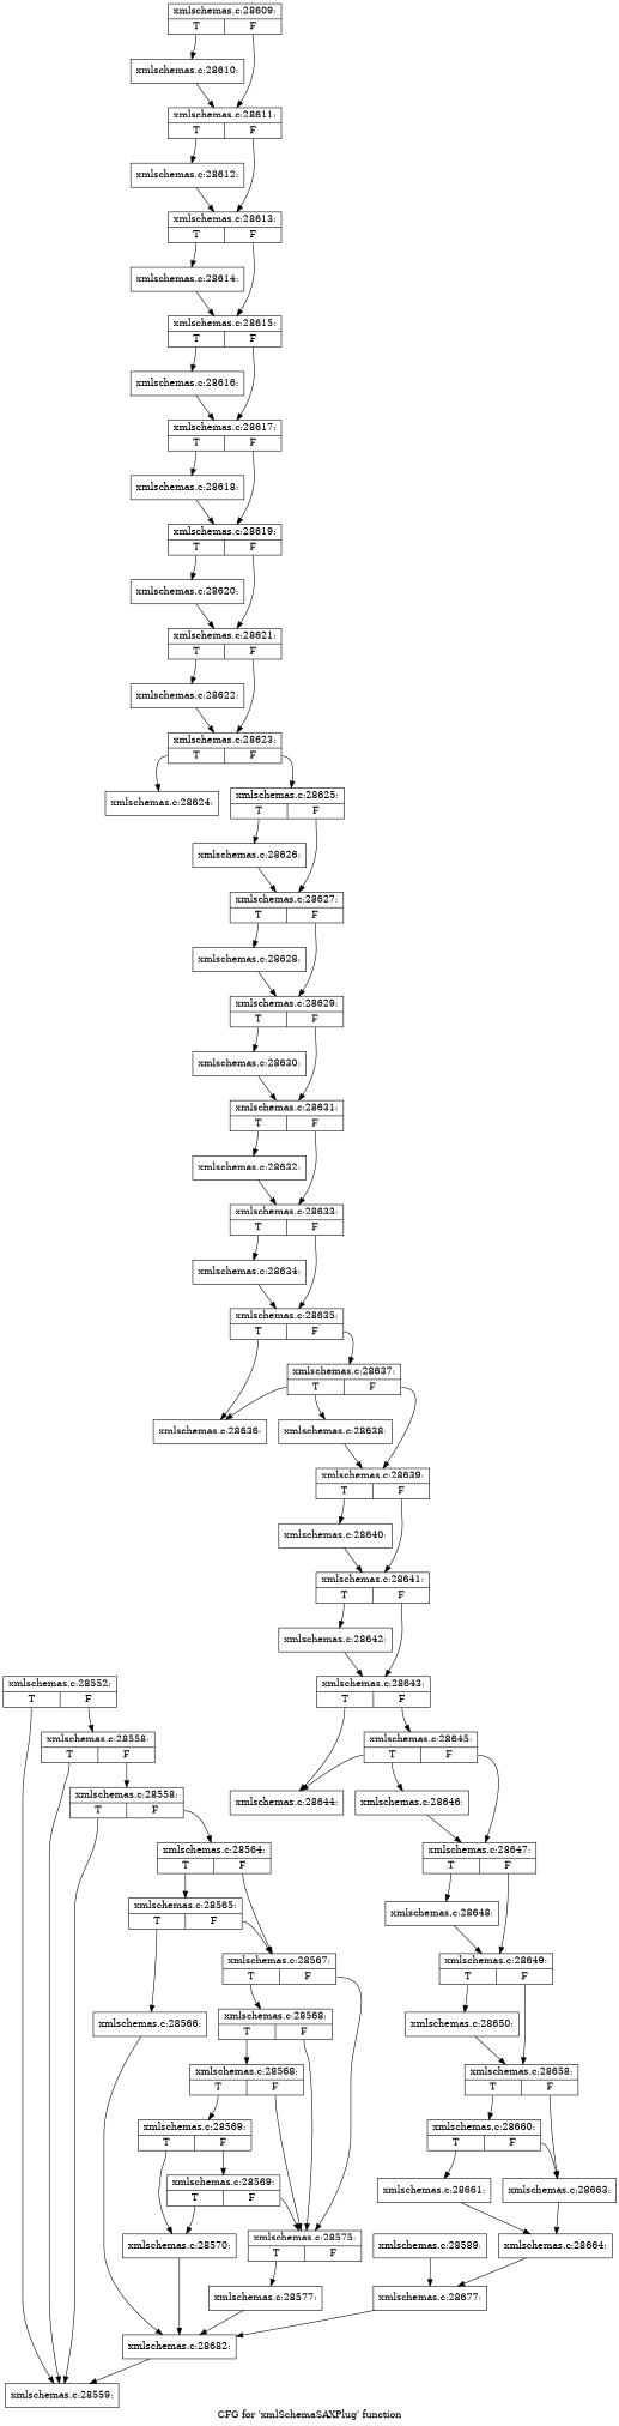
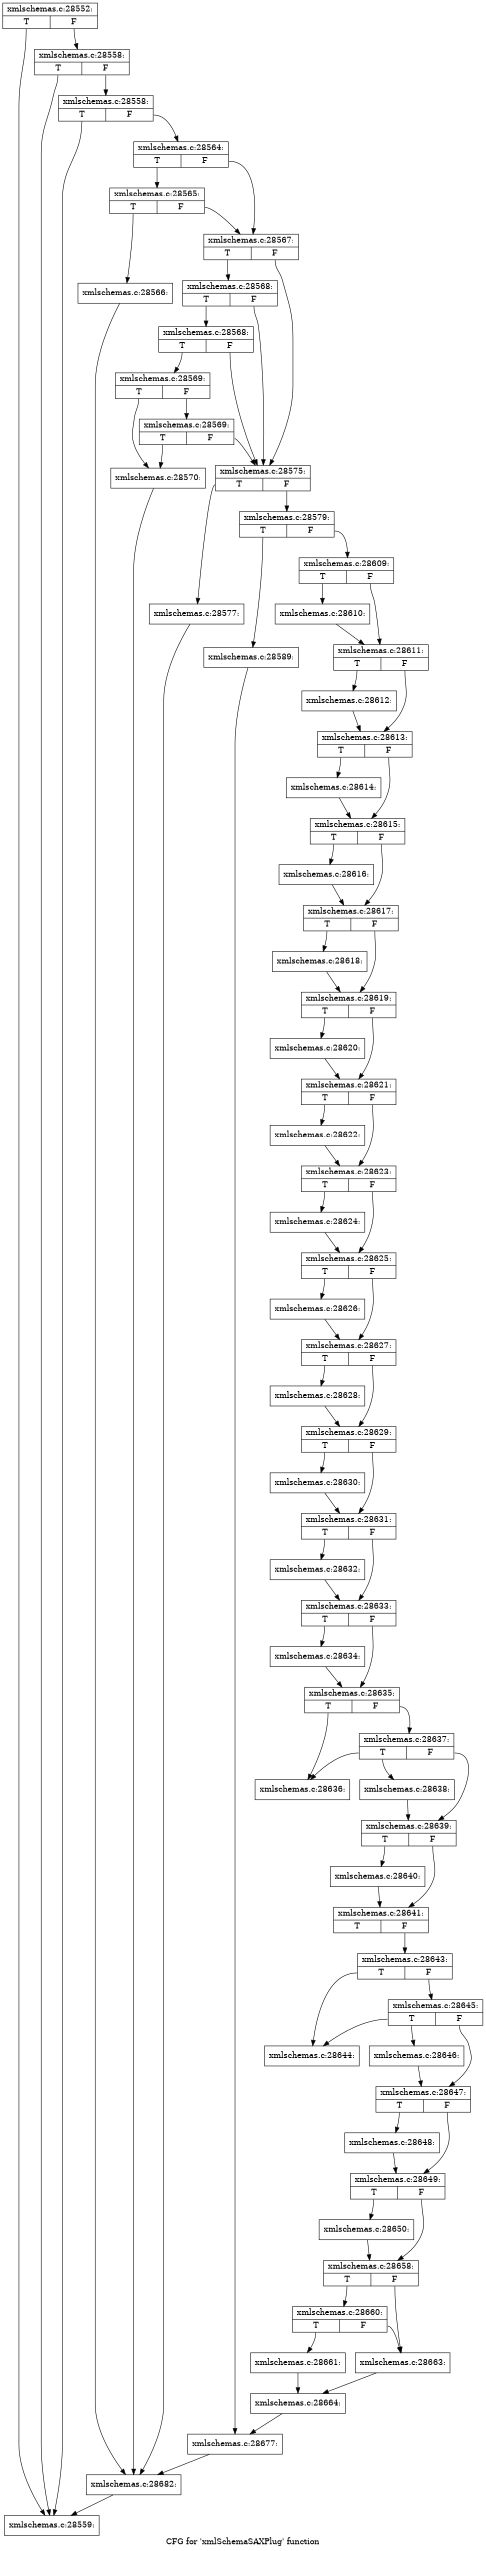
  digraph {
    fontname="DejaVu Serif"
    label="CFG for 'xmlSchemaSAXPlug' function"
    node [fontname="DejaVu Serif" shape=record]
    edge [fontname="DejaVu Serif" tailport=s0]
    n1 [label="{xmlschemas.c:28552:|{<s0>T|<s1>F}}"]
    n2 [label="{xmlschemas.c:28559:}"]
    n3 [label="{xmlschemas.c:28558:|{<s0>T|<s1>F}}"]
    n4 [label="{xmlschemas.c:28558:|{<s0>T|<s1>F}}"]
    n5 [label="{xmlschemas.c:28682:}"]
    n6 [label="{xmlschemas.c:28564:|{<s0>T|<s1>F}}"]
    n7 [label="{xmlschemas.c:28565:|{<s0>T|<s1>F}}"]
    n8 [label="{xmlschemas.c:28567:|{<s0>T|<s1>F}}"]
    n9 [label="{xmlschemas.c:28566:}"]
    n10 [label="{xmlschemas.c:28568:|{<s0>T|<s1>F}}"]
    n11 [label="{xmlschemas.c:28575:|{<s0>T|<s1>F}}"]
    n12 [label="{xmlschemas.c:28568:|{<s0>T|<s1>F}}"]
    n13 [label="{xmlschemas.c:28577:}"]
+   n14 [label="{xmlschemas.c:28579:|{<s0>T|<s1>F}}"]
    n15 [label="{xmlschemas.c:28569:|{<s0>T|<s1>F}}"]
    n16 [label="{xmlschemas.c:28589:}"]
    n17 [label="{xmlschemas.c:28609:|{<s0>T|<s1>F}}"]
    n18 [label="{xmlschemas.c:28570:}"]
    n19 [label="{xmlschemas.c:28569:|{<s0>T|<s1>F}}"]
    n20 [label="{xmlschemas.c:28677:}"]
    n21 [label="{xmlschemas.c:28610:}"]
    n22 [label="{xmlschemas.c:28611:|{<s0>T|<s1>F}}"]
    n23 [label="{xmlschemas.c:28612:}"]
    n24 [label="{xmlschemas.c:28613:|{<s0>T|<s1>F}}"]
    n25 [label="{xmlschemas.c:28614:}"]
    n26 [label="{xmlschemas.c:28615:|{<s0>T|<s1>F}}"]
    n27 [label="{xmlschemas.c:28616:}"]
    n28 [label="{xmlschemas.c:28617:|{<s0>T|<s1>F}}"]
    n29 [label="{xmlschemas.c:28618:}"]
    n30 [label="{xmlschemas.c:28619:|{<s0>T|<s1>F}}"]
    n31 [label="{xmlschemas.c:28620:}"]
    n32 [label="{xmlschemas.c:28621:|{<s0>T|<s1>F}}"]
    n33 [label="{xmlschemas.c:28622:}"]
    n34 [label="{xmlschemas.c:28623:|{<s0>T|<s1>F}}"]
    n35 [label="{xmlschemas.c:28624:}"]
    n36 [label="{xmlschemas.c:28625:|{<s0>T|<s1>F}}"]
    n37 [label="{xmlschemas.c:28626:}"]
    n38 [label="{xmlschemas.c:28627:|{<s0>T|<s1>F}}"]
    n39 [label="{xmlschemas.c:28628:}"]
    n40 [label="{xmlschemas.c:28629:|{<s0>T|<s1>F}}"]
    n41 [label="{xmlschemas.c:28630:}"]
    n42 [label="{xmlschemas.c:28631:|{<s0>T|<s1>F}}"]
    n43 [label="{xmlschemas.c:28632:}"]
    n44 [label="{xmlschemas.c:28633:|{<s0>T|<s1>F}}"]
    n45 [label="{xmlschemas.c:28634:}"]
    n46 [label="{xmlschemas.c:28635:|{<s0>T|<s1>F}}"]
    n47 [label="{xmlschemas.c:28636:}"]
    n48 [label="{xmlschemas.c:28637:|{<s0>T|<s1>F}}"]
    n49 [label="{xmlschemas.c:28638:}"]
    n50 [label="{xmlschemas.c:28639:|{<s0>T|<s1>F}}"]
    n51 [label="{xmlschemas.c:28640:}"]
    n52 [label="{xmlschemas.c:28641:|{<s0>T|<s1>F}}"]
-   n53 [label="{xmlschemas.c:28642:}"]
    n54 [label="{xmlschemas.c:28643:|{<s0>T|<s1>F}}"]
    n55 [label="{xmlschemas.c:28644:}"]
    n56 [label="{xmlschemas.c:28645:|{<s0>T|<s1>F}}"]
    n57 [label="{xmlschemas.c:28646:}"]
    n58 [label="{xmlschemas.c:28647:|{<s0>T|<s1>F}}"]
    n59 [label="{xmlschemas.c:28648:}"]
    n60 [label="{xmlschemas.c:28649:|{<s0>T|<s1>F}}"]
    n61 [label="{xmlschemas.c:28650:}"]
    n62 [label="{xmlschemas.c:28658:|{<s0>T|<s1>F}}"]
    n63 [label="{xmlschemas.c:28660:|{<s0>T|<s1>F}}"]
    n64 [label="{xmlschemas.c:28663:}"]
    n65 [label="{xmlschemas.c:28661:}"]
    n66 [label="{xmlschemas.c:28664:}"]
    n1 -> n2
    n1 -> n3 [tailport=s1]
    n3 -> n2
    n3 -> n4 [tailport=s1]
    n4 -> n2
    n4 -> n6 [tailport=s1]
    n5 -> n2
    n6 -> n7
    n6 -> n8 [tailport=s1]
    n7 -> n8 [tailport=s1]
    n7 -> n9
    n8 -> n10
    n8 -> n11 [tailport=s1]
    n9 -> n5
    n10 -> n11 [tailport=s1]
    n10 -> n12
    n11 -> n13
+   n11 -> n14 [tailport=s1]
    n12 -> n11 [tailport=s1]
    n12 -> n15
    n13 -> n5
+   n14 -> n16
+   n14 -> n17 [tailport=s1]
    n15 -> n18
    n15 -> n19 [tailport=s1]
    n16 -> n20
    n17 -> n21
    n17 -> n22 [tailport=s1]
    n18 -> n5
    n19 -> n11 [tailport=s1]
    n19 -> n18
    n20 -> n5
    n21 -> n22
    n22 -> n23
    n22 -> n24 [tailport=s1]
    n23 -> n24
    n24 -> n25
    n24 -> n26 [tailport=s1]
    n25 -> n26
    n26 -> n27
    n26 -> n28 [tailport=s1]
    n27 -> n28
    n28 -> n29
    n28 -> n30 [tailport=s1]
    n29 -> n30
    n30 -> n31
    n30 -> n32 [tailport=s1]
    n31 -> n32
    n32 -> n33
    n32 -> n34 [tailport=s1]
    n33 -> n34
    n34 -> n35
    n34 -> n36 [tailport=s1]
+   n35 -> n36
    n36 -> n37
    n36 -> n38 [tailport=s1]
    n37 -> n38
    n38 -> n39
    n38 -> n40 [tailport=s1]
    n39 -> n40
    n40 -> n41
    n40 -> n42 [tailport=s1]
    n41 -> n42
    n42 -> n43
    n42 -> n44 [tailport=s1]
    n43 -> n44
    n44 -> n45
    n44 -> n46 [tailport=s1]
    n45 -> n46
    n46 -> n47
    n46 -> n48 [tailport=s1]
    n48 -> n47
    n48 -> n49
    n48 -> n50 [tailport=s1]
    n49 -> n50
    n50 -> n51
    n50 -> n52 [tailport=s1]
    n51 -> n52
-   n52 -> n53
    n52 -> n54 [tailport=s1]
-   n53 -> n54
    n54 -> n55
    n54 -> n56 [tailport=s1]
    n56 -> n55
    n56 -> n57
    n56 -> n58 [tailport=s1]
    n57 -> n58
    n58 -> n59
    n58 -> n60 [tailport=s1]
    n59 -> n60
    n60 -> n61
    n60 -> n62 [tailport=s1]
    n61 -> n62
    n62 -> n63
    n62 -> n64 [tailport=s1]
    n63 -> n64 [tailport=s1]
    n63 -> n65
    n64 -> n66
    n65 -> n66
    n66 -> n20
  }
